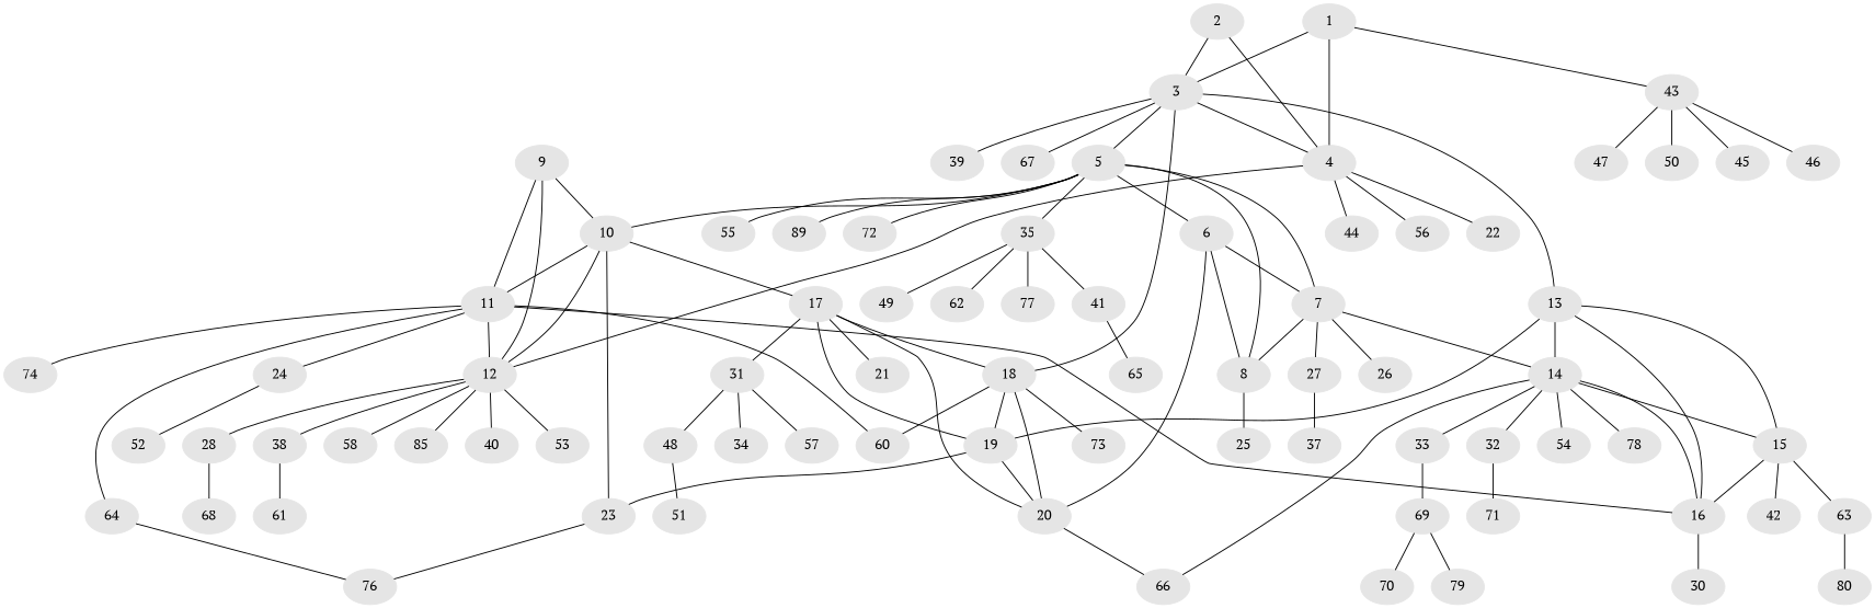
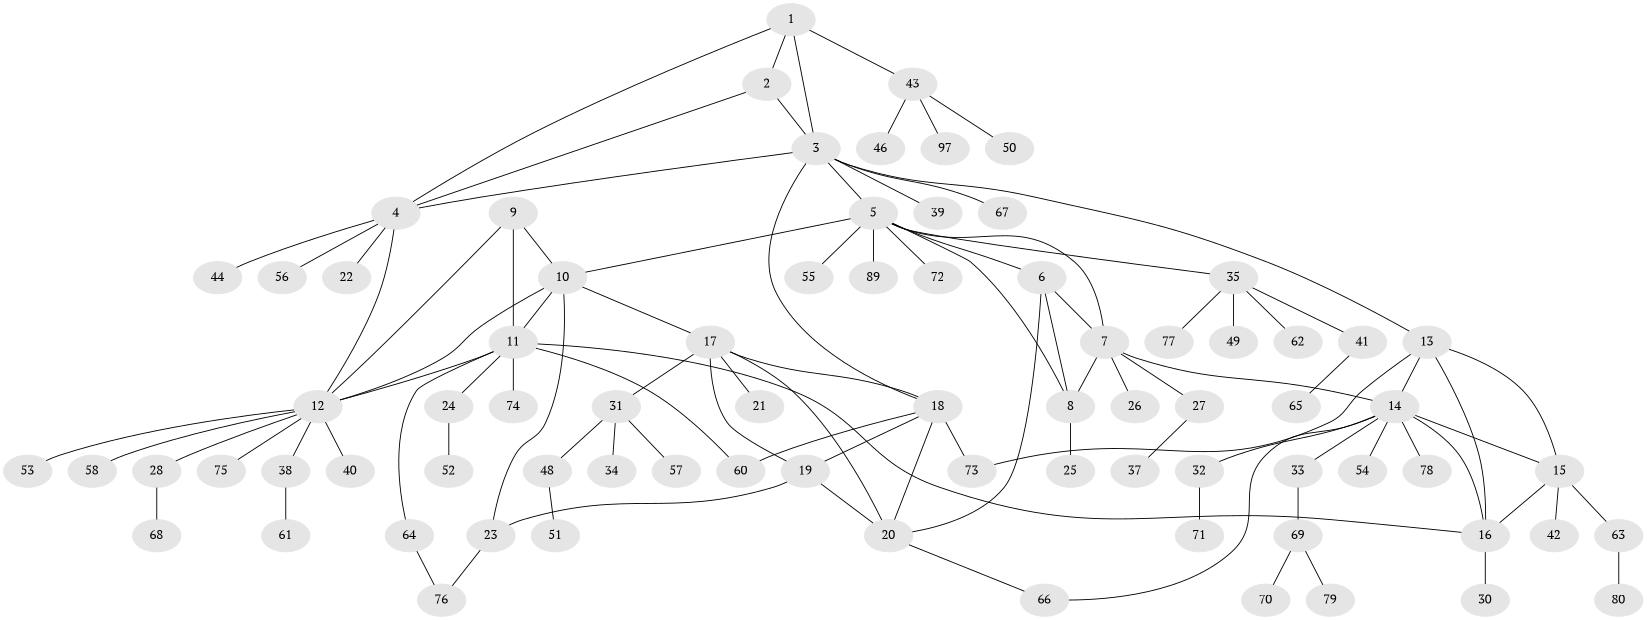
  graph {
    fontname="PT Serif"
    node [color=gray90 fontname="PT Serif" style=filled]
    edge [fontname="PT Serif"]
    1
    2
    3
    4
    43
    5
    13
    18
    39
    67
    12
    22
    44
    56
-   45
    46
-   47
+   47 [label=97]
    50
    6
    7
    8
    10
    35
    55
    n25 [label=89]
    72
    14
    16
    15
    19
    20
    60
    73
    28
    38
    40
    53
    58
-   75 [label=85]
+   75
    26
    27
    25
    11
    17
    23
    41
    49
    62
    77
    66
    32
    33
    54
    78
    37
    9
    24
    64
    74
    21
    31
    76
    30
    52
    68
    61
    42
    63
    71
    69
    80
    34
    48
    57
    51
    70
    79
    65
+   1 -- 2
    1 -- 3
    1 -- 4
    1 -- 43
    2 -- 3
    2 -- 4
    3 -- 4
    3 -- 5
    3 -- 13
    3 -- 18
    3 -- 39
    3 -- 67
    4 -- 12
    4 -- 22
    4 -- 44
    4 -- 56
-   43 -- 45
    43 -- 46
    43 -- 47
    43 -- 50
    5 -- 6
    5 -- 7
    5 -- 8
    5 -- 10
    5 -- 35
    5 -- 55
    5 -- n25
    5 -- 72
    13 -- 14
    13 -- 16
    13 -- 15
-   13 -- 19
+   13 -- 73
    18 -- 19
    18 -- 20
    18 -- 60
    18 -- 73
    12 -- 28
    12 -- 38
    12 -- 40
    12 -- 53
    12 -- 58
    12 -- 75
    6 -- 7
    6 -- 8
    6 -- 20
    7 -- 8
    7 -- 14
    7 -- 26
    7 -- 27
    8 -- 25
    10 -- 12
    10 -- 11
    10 -- 17
    10 -- 23
    35 -- 41
    35 -- 49
    35 -- 62
    35 -- 77
    14 -- 16
    14 -- 15
    14 -- 66
    14 -- 32
    14 -- 33
    14 -- 54
    14 -- 78
    16 -- 30
    15 -- 16
    15 -- 42
    15 -- 63
    19 -- 20
    19 -- 23
    20 -- 66
    28 -- 68
    38 -- 61
    27 -- 37
    11 -- 12
    11 -- 16
    11 -- 60
    11 -- 24
    11 -- 64
    11 -- 74
    17 -- 18
    17 -- 19
    17 -- 20
    17 -- 21
    17 -- 31
    23 -- 76
    41 -- 65
    32 -- 71
    33 -- 69
    9 -- 12
    9 -- 10
    9 -- 11
    24 -- 52
    64 -- 76
    31 -- 34
    31 -- 48
    31 -- 57
    63 -- 80
    69 -- 70
    69 -- 79
    48 -- 51
  }
